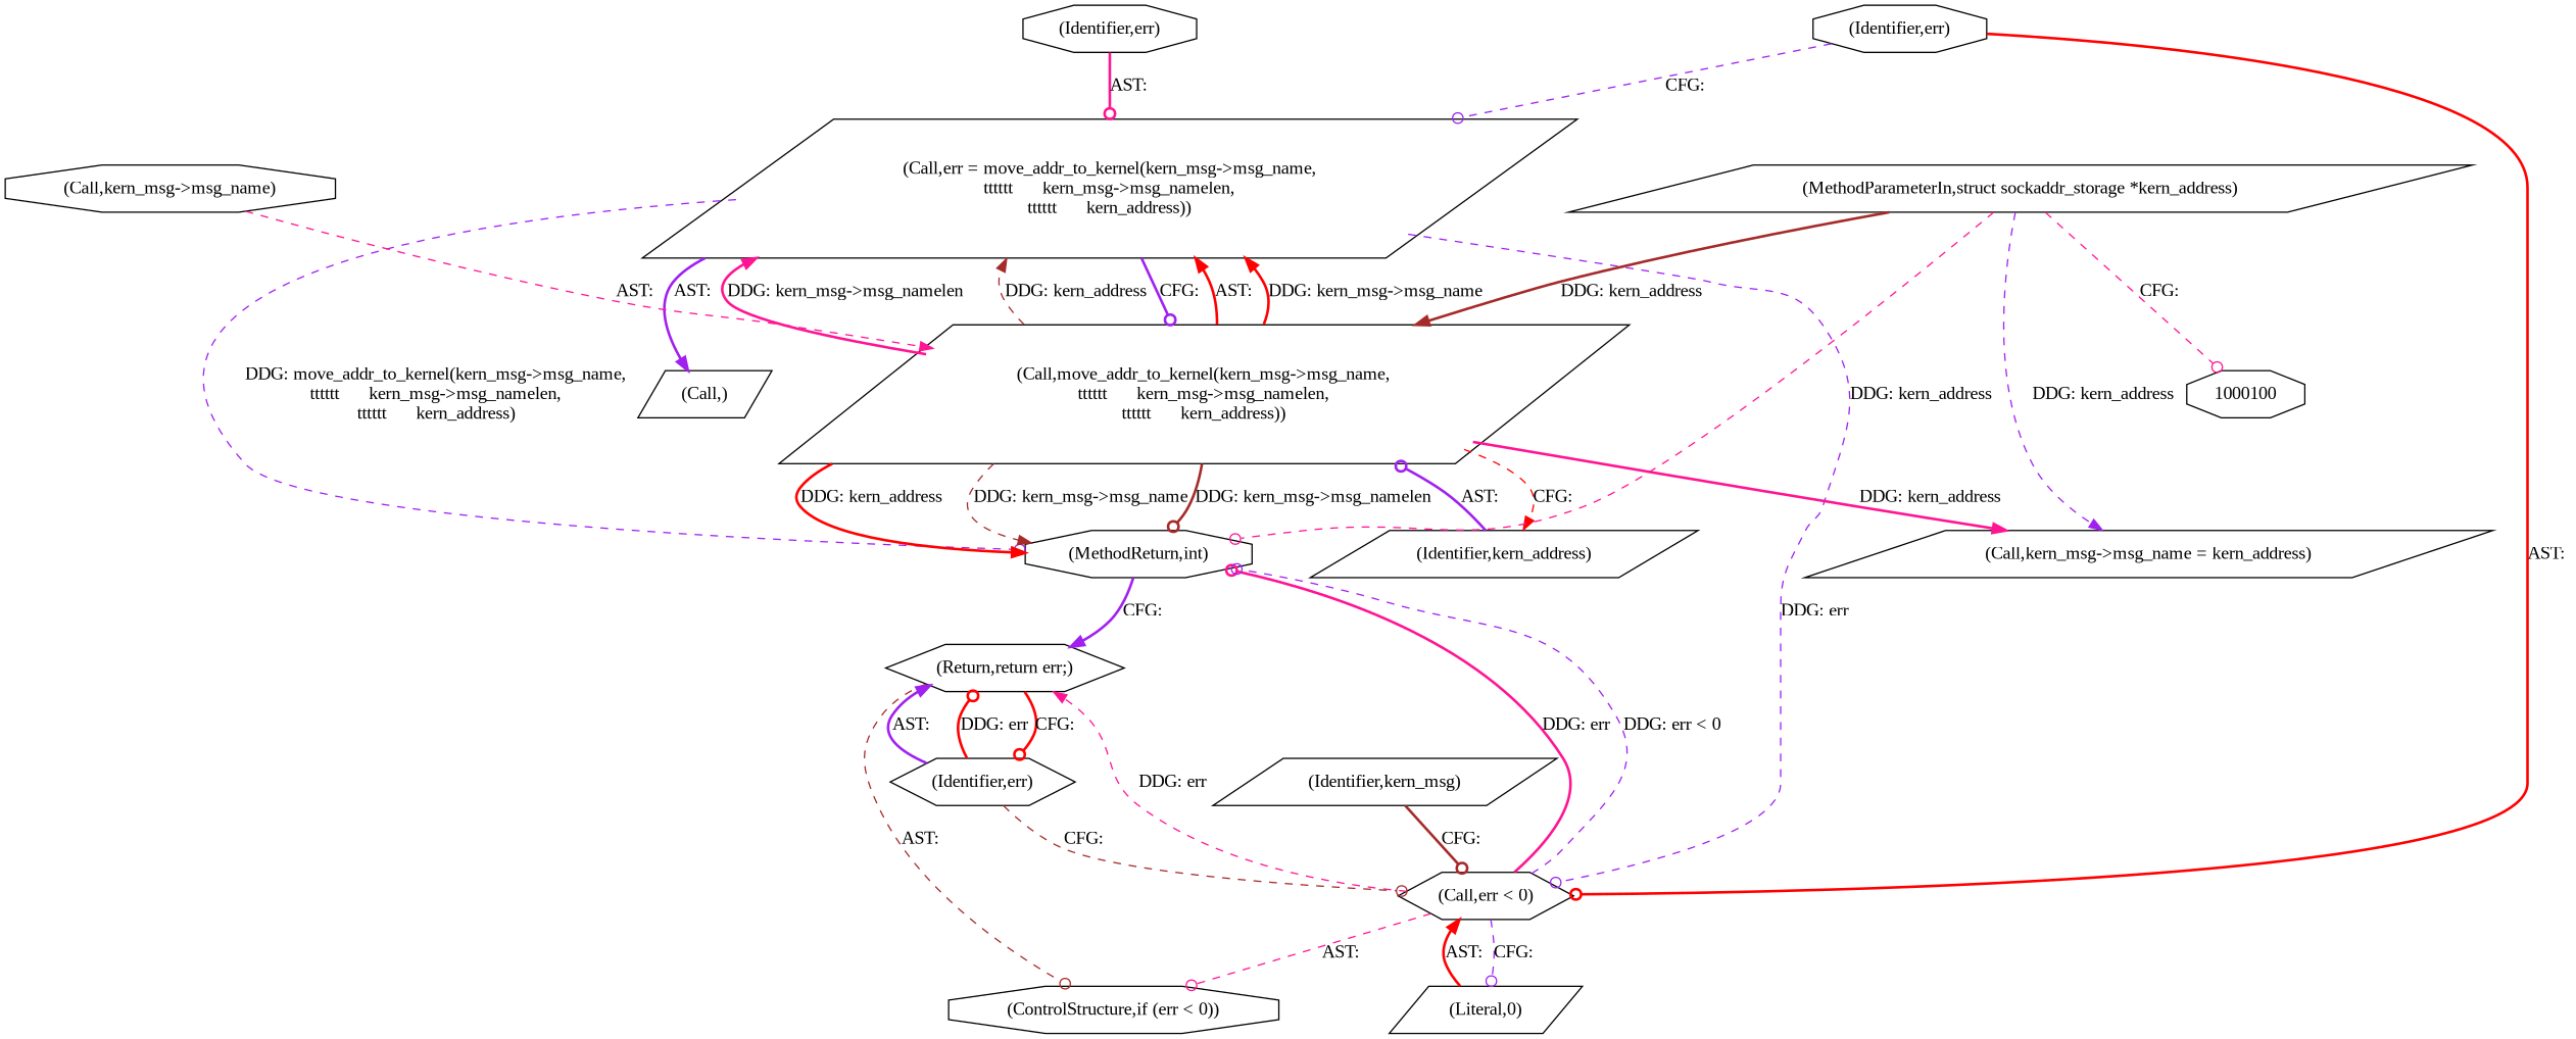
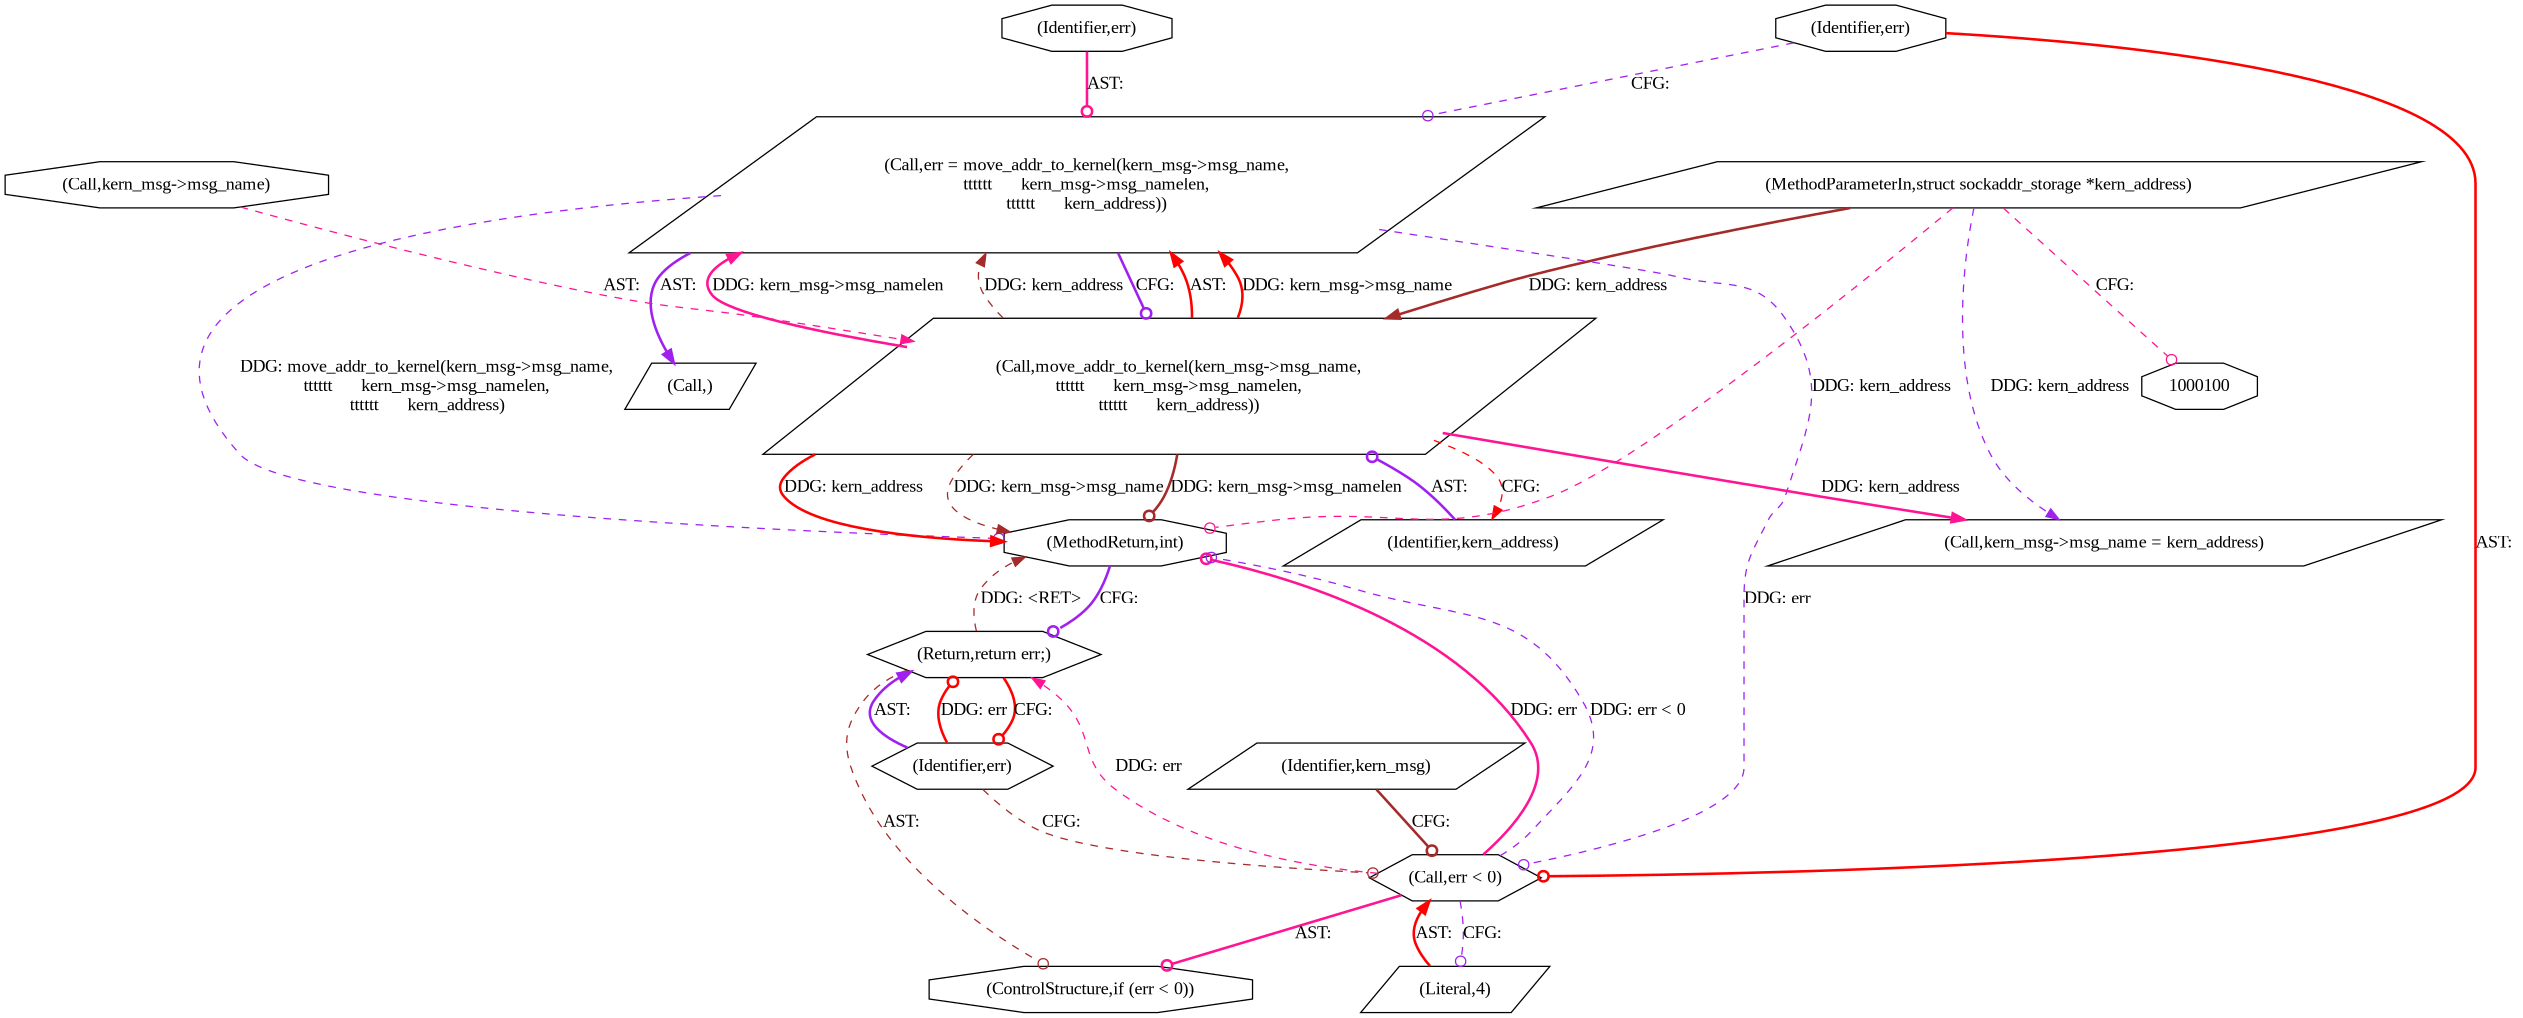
  digraph {
    fontname="Liberation Serif"
    node [fontname="Liberation Serif" shape=parallelogram]
    edge [arrowhead=odot color=purple fontname="Liberation Serif" style=bold]
    n1 [label="(Call,err = move_addr_to_kernel(kern_msg->msg_name,\n\t\t\t\t\t\t      kern_msg->msg_namelen,\n\t\t\t\t\t\t      kern_address))"]
    n2 [label="(Call,move_addr_to_kernel(kern_msg->msg_name,\n\t\t\t\t\t\t      kern_msg->msg_namelen,\n\t\t\t\t\t\t      kern_address))"]
    n3 [label="(Call,err < 0)" shape=hexagon]
    n4 [label="(MethodReturn,int)" shape=octagon]
    n5 [label="(Call,)"]
    n6 [label="(Call,kern_msg->msg_name = kern_address)"]
    n7 [label="(Identifier,kern_address)"]
    n8 [label="(Return,return err;)" shape=hexagon]
-   n9 [label="(Literal,0)"]
+   n9 [label="(Literal,4)"]
    n10 [label="(ControlStructure,if (err < 0))" shape=octagon]
    n11 [label="(MethodParameterIn,struct sockaddr_storage *kern_address)"]
    1000100 [shape=octagon]
    n13 [label="(Identifier,err)" shape=hexagon]
    n14 [label="(Identifier,err)" shape=octagon]
    n15 [label="(Call,kern_msg->msg_name)" shape=octagon]
    n16 [label="(Identifier,err)" shape=octagon]
    n17 [label="(Identifier,kern_msg)"]
    n1 -> n2 [label="CFG: "]
    n1 -> n3 [label="DDG: err" style=dashed]
    n1 -> n4 [label="DDG: move_addr_to_kernel(kern_msg->msg_name,\n\t\t\t\t\t\t      kern_msg->msg_namelen,\n\t\t\t\t\t\t      kern_address)" style=dashed]
    n1 -> n5 [arrowhead=normal label="AST: "]
    n2 -> n1 [arrowhead=normal color=red label="AST: "]
    n2 -> n1 [arrowhead=normal color=red label="DDG: kern_msg->msg_name"]
    n2 -> n1 [arrowhead=normal color=deeppink label="DDG: kern_msg->msg_namelen"]
    n2 -> n1 [arrowhead=normal color=brown label="DDG: kern_address" style=dashed]
    n2 -> n4 [arrowhead=normal color=red label="DDG: kern_address"]
    n2 -> n4 [arrowhead=normal color=brown label="DDG: kern_msg->msg_name" style=dashed]
    n2 -> n4 [color=brown label="DDG: kern_msg->msg_namelen"]
    n2 -> n6 [arrowhead=normal color=deeppink label="DDG: kern_address"]
    n2 -> n7 [arrowhead=normal color=red label="CFG: " style=dashed]
    n3 -> n4 [color=deeppink label="DDG: err"]
    n3 -> n4 [label="DDG: err < 0" style=dashed]
    n3 -> n8 [arrowhead=normal color=deeppink label="DDG: err" style=dashed]
    n3 -> n9 [label="CFG: " style=dashed]
-   n3 -> n10 [color=deeppink label="AST: " style=dashed]
-   n4 -> n8 [arrowhead=normal label="CFG: "]
+   n3 -> n10 [color=deeppink label="AST: "]
+   n4 -> n8 [label="CFG: "]
    n7 -> n2 [label="AST: "]
+   n8 -> n4 [arrowhead=normal color=brown label="DDG: <RET>" style=dashed]
    n8 -> n10 [color=brown label="AST: " style=dashed]
    n8 -> n13 [color=red label="CFG: "]
    n9 -> n3 [arrowhead=normal color=red label="AST: "]
    n11 -> n2 [arrowhead=normal color=brown label="DDG: kern_address"]
    n11 -> n4 [color=deeppink label="DDG: kern_address" style=dashed]
    n11 -> n6 [arrowhead=normal label="DDG: kern_address" style=dashed]
    n11 -> 1000100 [color=deeppink label="CFG: " style=dashed]
    n13 -> n3 [color=brown label="CFG: " style=dashed]
    n13 -> n8 [arrowhead=normal label="AST: "]
    n13 -> n8 [color=red label="DDG: err"]
    n14 -> n1 [color=deeppink label="AST: "]
    n15 -> n2 [arrowhead=normal color=deeppink label="AST: " style=dashed]
    n16 -> n1 [label="CFG: " style=dashed]
    n16 -> n3 [color=red label="AST: "]
    n17 -> n3 [color=brown label="CFG: "]
  }
